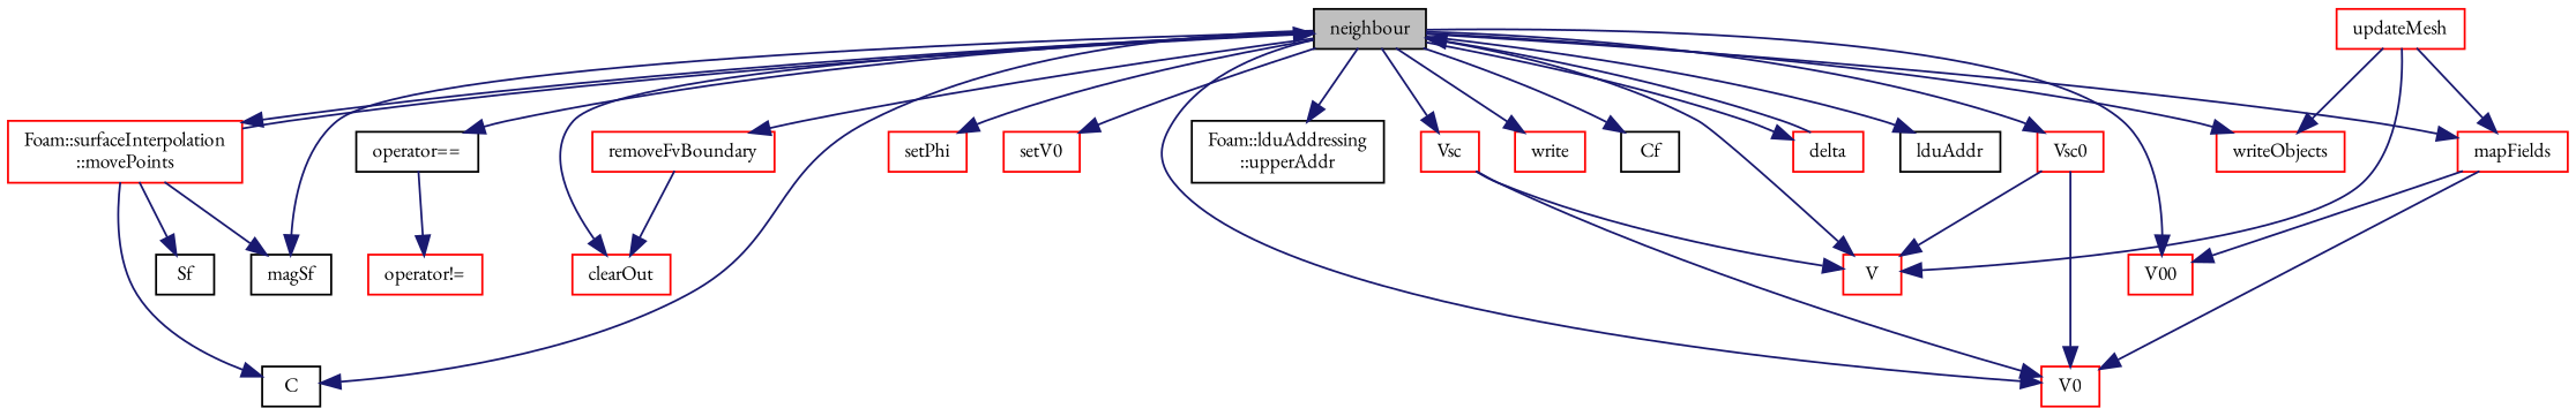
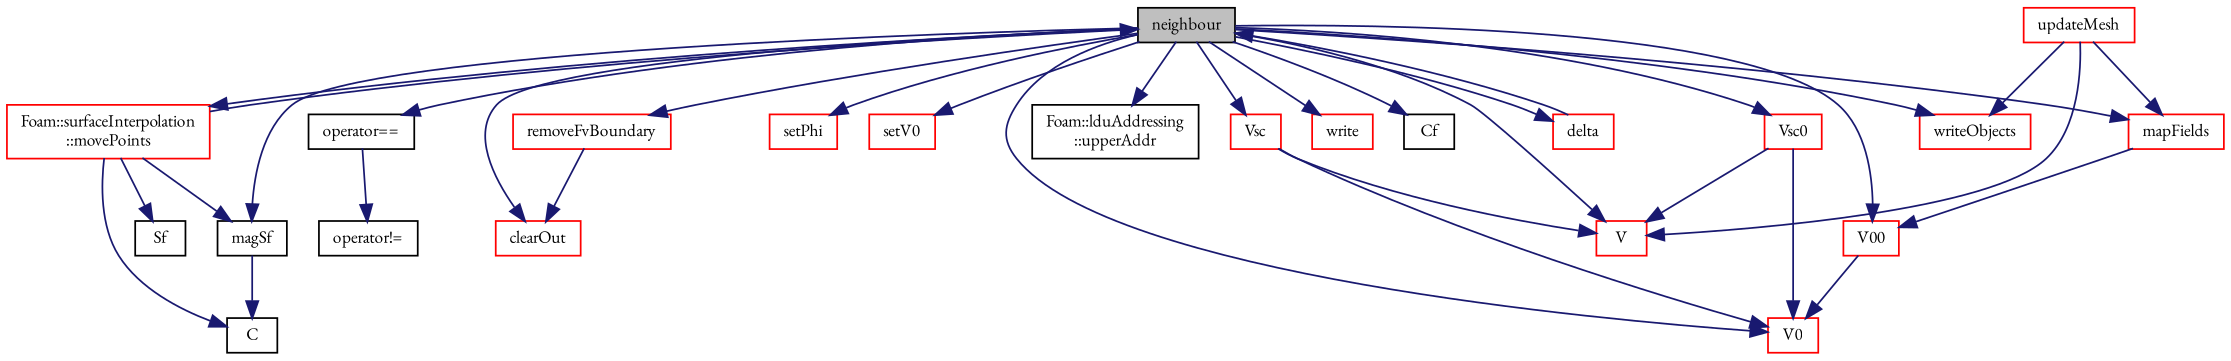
  digraph {
    fontname="EB Garamond"
    rankdir=TB
    node [color=red fontname="EB Garamond" fontsize=10 shape=record]
    edge [color=midnightblue fontname="EB Garamond" fontsize=10 labelfontname=FreeSans labelfontsize=10 style=solid]
    n1 [color=black fillcolor=grey75 fontcolor=black height=0.2 label=neighbour style=filled width=0.4]
    n2 [color=black height=0.2 label=C width=0.4]
    n3 [color=black height=0.2 label=Cf width=0.4]
    n4 [height=0.2 label=clearOut width=0.4]
    n5 [height=0.2 label=delta width=0.4]
-   n6 [color=black height=0.2 label=lduAddr width=0.4]
    n7 [color=black height=0.2 label=magSf width=0.4]
    n8 [height=0.2 label=mapFields width=0.4]
    n9 [height=0.2 label=V00 width=0.4]
    n10 [height=0.2 label=V0 width=0.4]
    n11 [height=0.2 label="Foam::surfaceInterpolation\l::movePoints" width=0.4]
    n12 [color=black height=0.2 label="operator==" width=0.4]
    n13 [height=0.2 label=removeFvBoundary width=0.4]
    n14 [height=0.2 label=setPhi width=0.4]
    n15 [height=0.2 label=setV0 width=0.4]
    n16 [height=0.2 label=V width=0.4]
    n17 [height=0.2 label=writeObjects width=0.4]
    n18 [color=black height=0.2 label="Foam::lduAddressing\l::upperAddr" width=0.4]
    n19 [height=0.2 label=Vsc width=0.4]
    n20 [height=0.2 label=Vsc0 width=0.4]
    n21 [height=0.2 label=write width=0.4]
    n22 [color=black height=0.2 label=Sf width=0.4]
-   n23 [height=0.2 label="operator!=" width=0.4]
+   n23 [color=black height=0.2 label="operator!=" width=0.4]
    n24 [height=0.2 label=updateMesh width=0.4]
-   n1 -> n2
+   n7 -> n2
    n1 -> n3
    n1 -> n4
    n1 -> n5
-   n1 -> n6
    n1 -> n7
    n1 -> n8
    n1 -> n9
    n1 -> n10
    n1 -> n11
    n1 -> n12
    n1 -> n13
    n1 -> n14
    n1 -> n15
    n1 -> n16
    n1 -> n17
    n1 -> n18
    n1 -> n19
    n1 -> n20
    n1 -> n21
    n5 -> n1
    n8 -> n9
-   n8 -> n10
+   n9 -> n10
    n11 -> n1
    n11 -> n2
    n11 -> n7
    n11 -> n22
    n12 -> n23
    n13 -> n4
    n19 -> n10
    n19 -> n16
    n20 -> n10
    n20 -> n16
    n24 -> n8
    n24 -> n16
    n24 -> n17
  }
